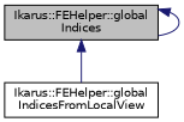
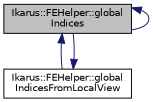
  digraph {
    rankdir=TB
    node [color=black fontname=Helvetica fontsize=10 shape=record style=filled]
    edge [color=midnightblue dir=back fontname=Helvetica fontsize=10 labelfontname=Helvetica labelfontsize=10 style=solid]
    n1 [fillcolor=grey75 fontcolor=black height=0.2 label="Ikarus::FEHelper::global\lIndices" width=0.4]
    n2 [fillcolor=white height=0.2 label="Ikarus::FEHelper::global\lIndicesFromLocalView" width=0.4]
    n1 -> n1
    n1 -> n2
+   n2 -> n1
  }
